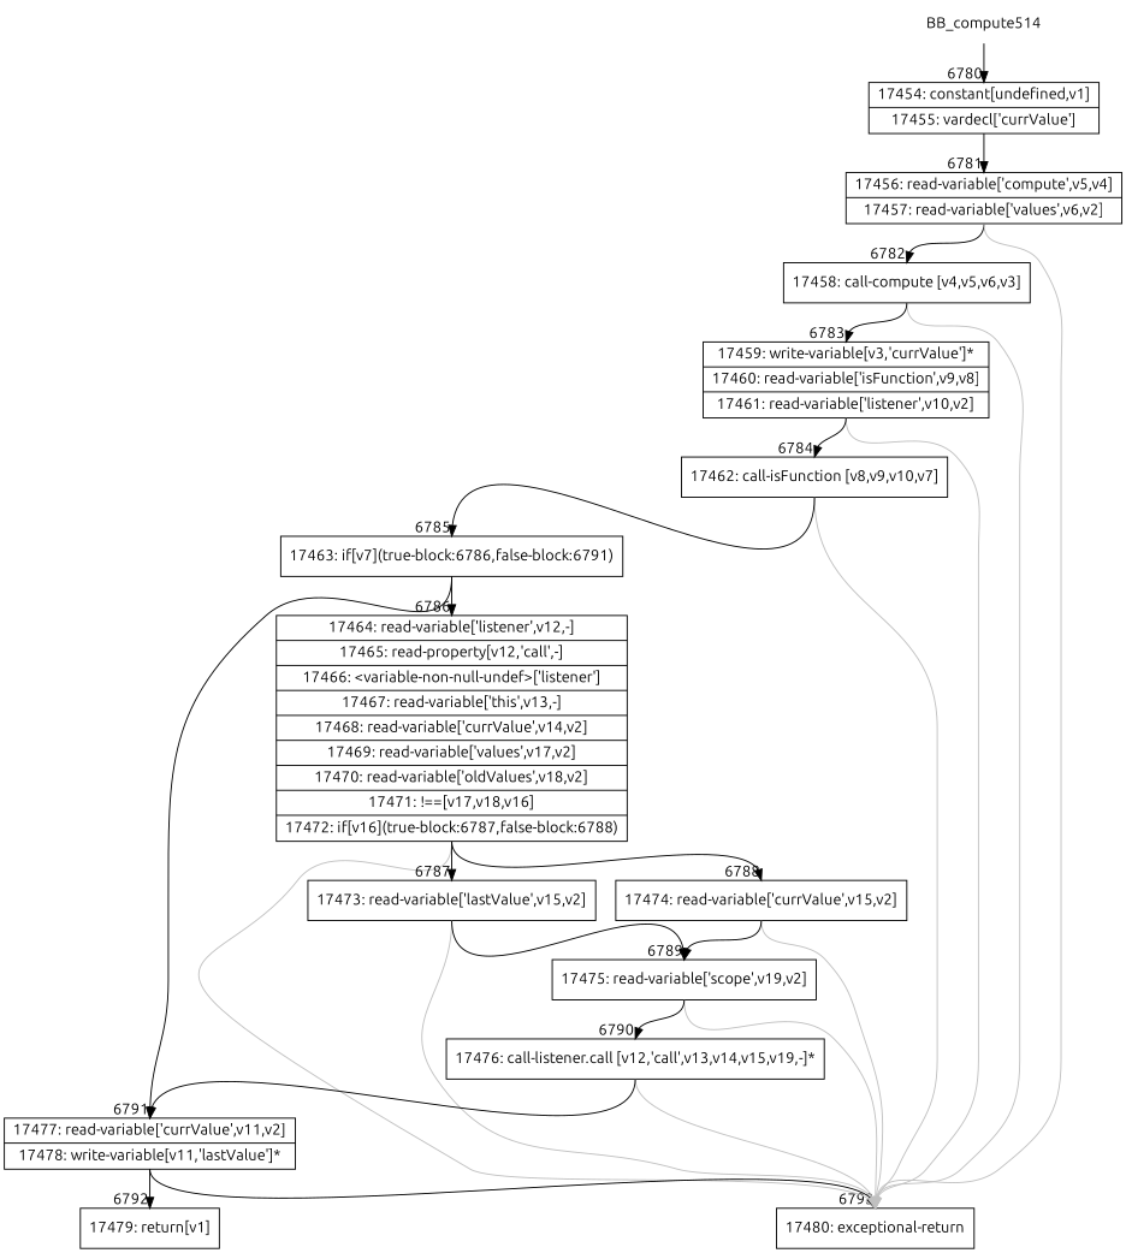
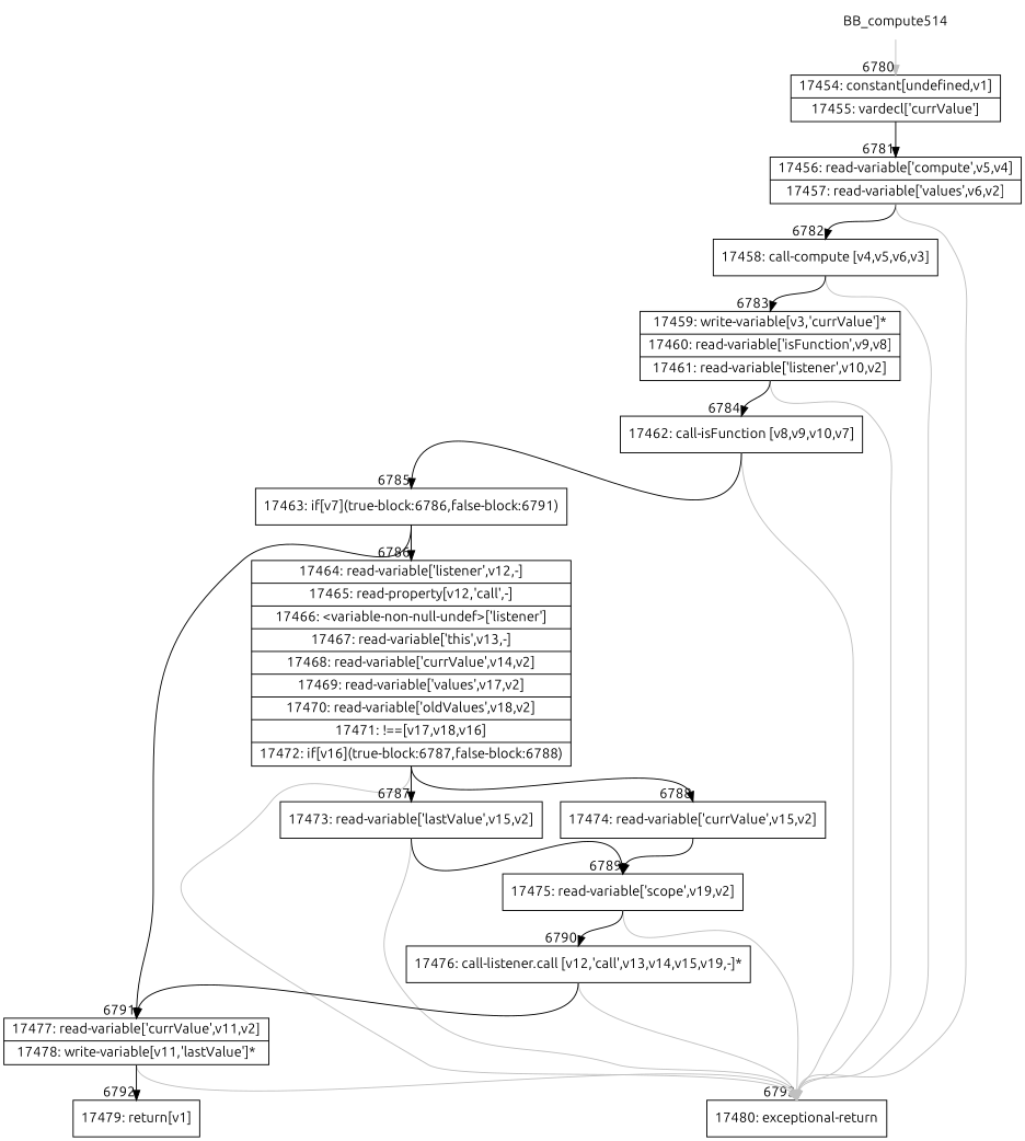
  digraph {
    fontname=Ubuntu
    rankdir=TD
    node [fontname=Ubuntu shape=record]
    edge [fontname=Ubuntu headport=n tailport=s]
    n1 [label=BB_compute514 shape=none]
    n2 [label="{17454: constant[undefined,v1]|17455: vardecl['currValue']}"]
    n3 [label="{17456: read-variable['compute',v5,v4]|17457: read-variable['values',v6,v2]}"]
    n4 [label="{17458: call-compute [v4,v5,v6,v3]}"]
    n5 [label="{17480: exceptional-return}"]
    n6 [label="{17459: write-variable[v3,'currValue']*|17460: read-variable['isFunction',v9,v8]|17461: read-variable['listener',v10,v2]}"]
    n7 [label="{17462: call-isFunction [v8,v9,v10,v7]}"]
    n8 [label="{17463: if[v7](true-block:6786,false-block:6791)}"]
    n9 [label="{17464: read-variable['listener',v12,-]|17465: read-property[v12,'call',-]|17466: \<variable-non-null-undef\>['listener']|17467: read-variable['this',v13,-]|17468: read-variable['currValue',v14,v2]|17469: read-variable['values',v17,v2]|17470: read-variable['oldValues',v18,v2]|17471: !==[v17,v18,v16]|17472: if[v16](true-block:6787,false-block:6788)}"]
    n10 [label="{17477: read-variable['currValue',v11,v2]|17478: write-variable[v11,'lastValue']*}"]
    n11 [label="{17473: read-variable['lastValue',v15,v2]}"]
    n12 [label="{17474: read-variable['currValue',v15,v2]}"]
    n13 [label="{17479: return[v1]}"]
    n14 [label="{17475: read-variable['scope',v19,v2]}"]
    n15 [label="{17476: call-listener.call [v12,'call',v13,v14,v15,v19,-]*}"]
-   n1 -> n2 [headlabel="    6780"]
+   n1 -> n2 [headlabel="    6780" color=gray]
    n2 -> n3 [headlabel="      6781"]
    n3 -> n4 [headlabel="      6782"]
    n3 -> n5 [color=gray headlabel="      6793"]
    n4 -> n5 [color=gray]
    n4 -> n6 [headlabel="      6783"]
    n6 -> n5 [color=gray]
    n6 -> n7 [headlabel="      6784"]
    n7 -> n5 [color=gray]
    n7 -> n8 [headlabel="      6785"]
    n8 -> n9 [headlabel="      6786"]
    n8 -> n10 [headlabel="      6791"]
    n9 -> n5 [color=gray]
    n9 -> n11 [headlabel="      6787"]
    n9 -> n12 [headlabel="      6788"]
-   n10 -> n5 [color=black]
+   n10 -> n5 [color=gray]
    n10 -> n13 [headlabel="      6792"]
    n11 -> n5 [color=gray]
    n11 -> n14 [headlabel="      6789"]
-   n12 -> n5 [color=gray]
    n12 -> n14
    n14 -> n5 [color=gray]
    n14 -> n15 [headlabel="      6790"]
    n15 -> n5 [color=gray]
    n15 -> n10
  }
